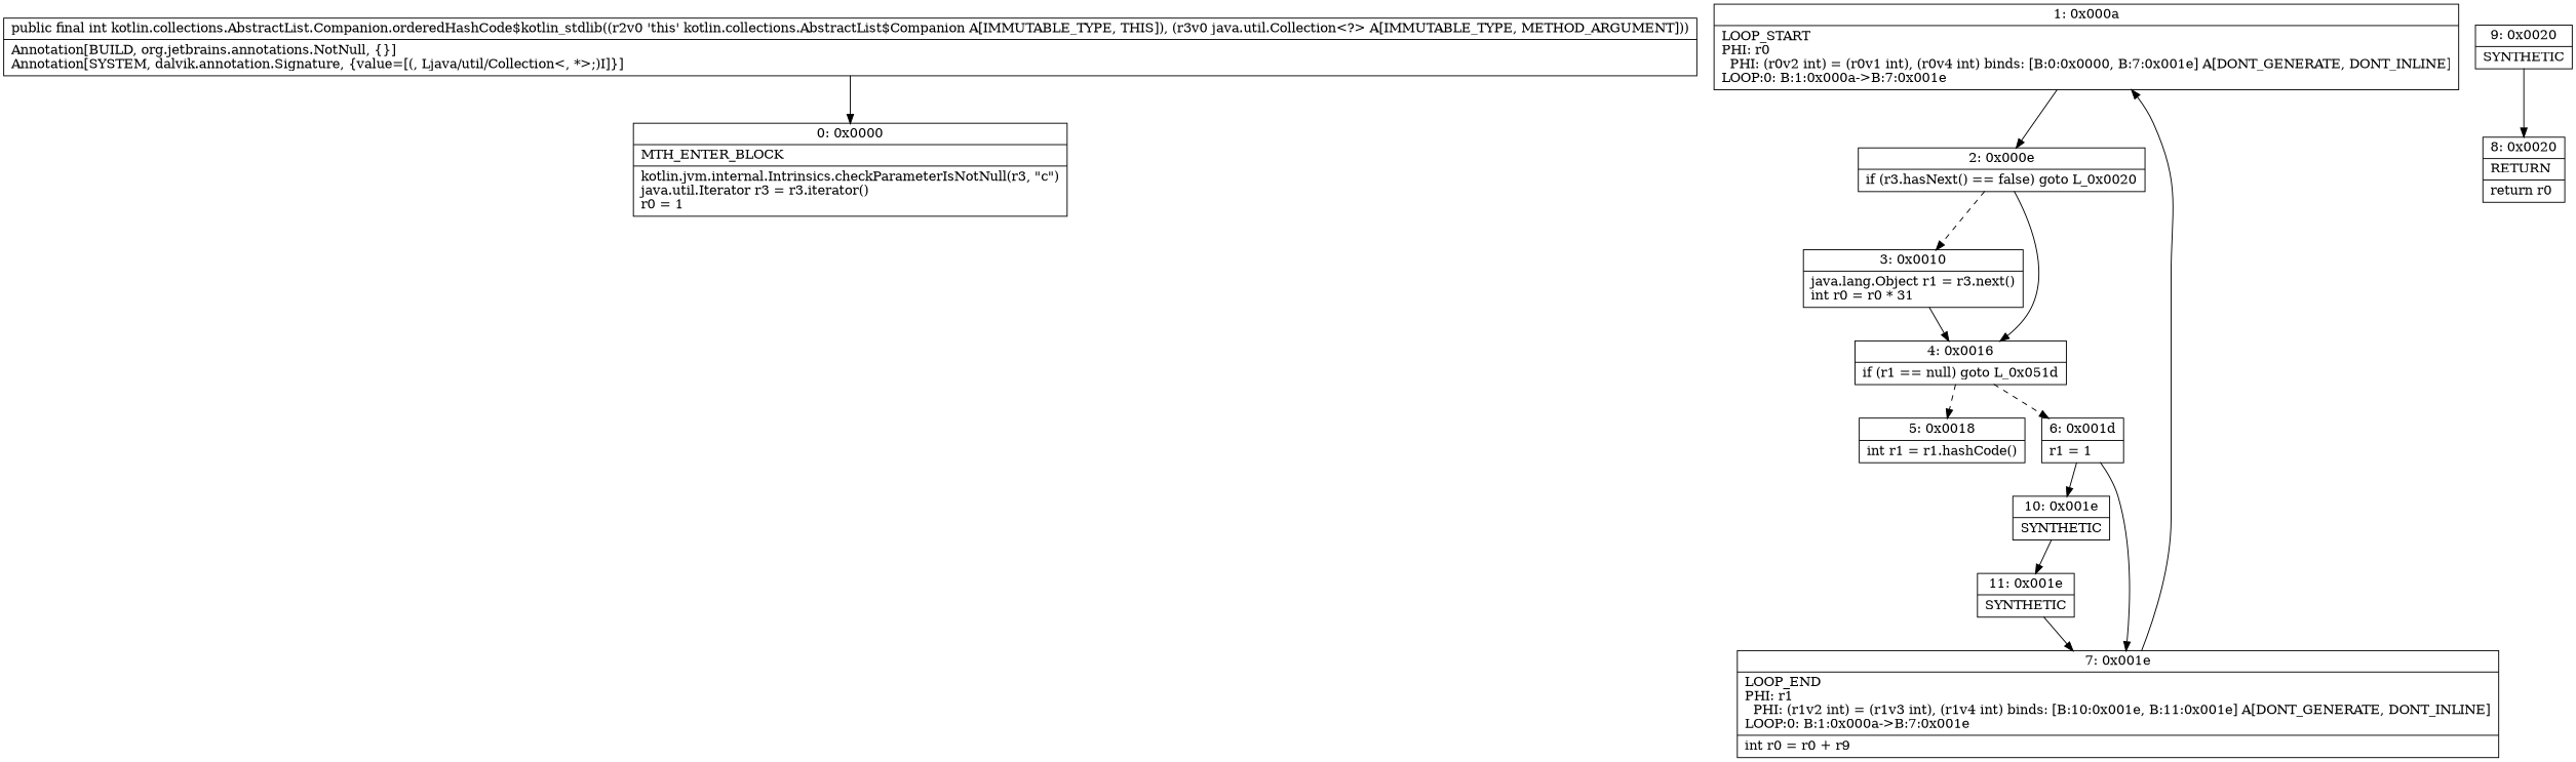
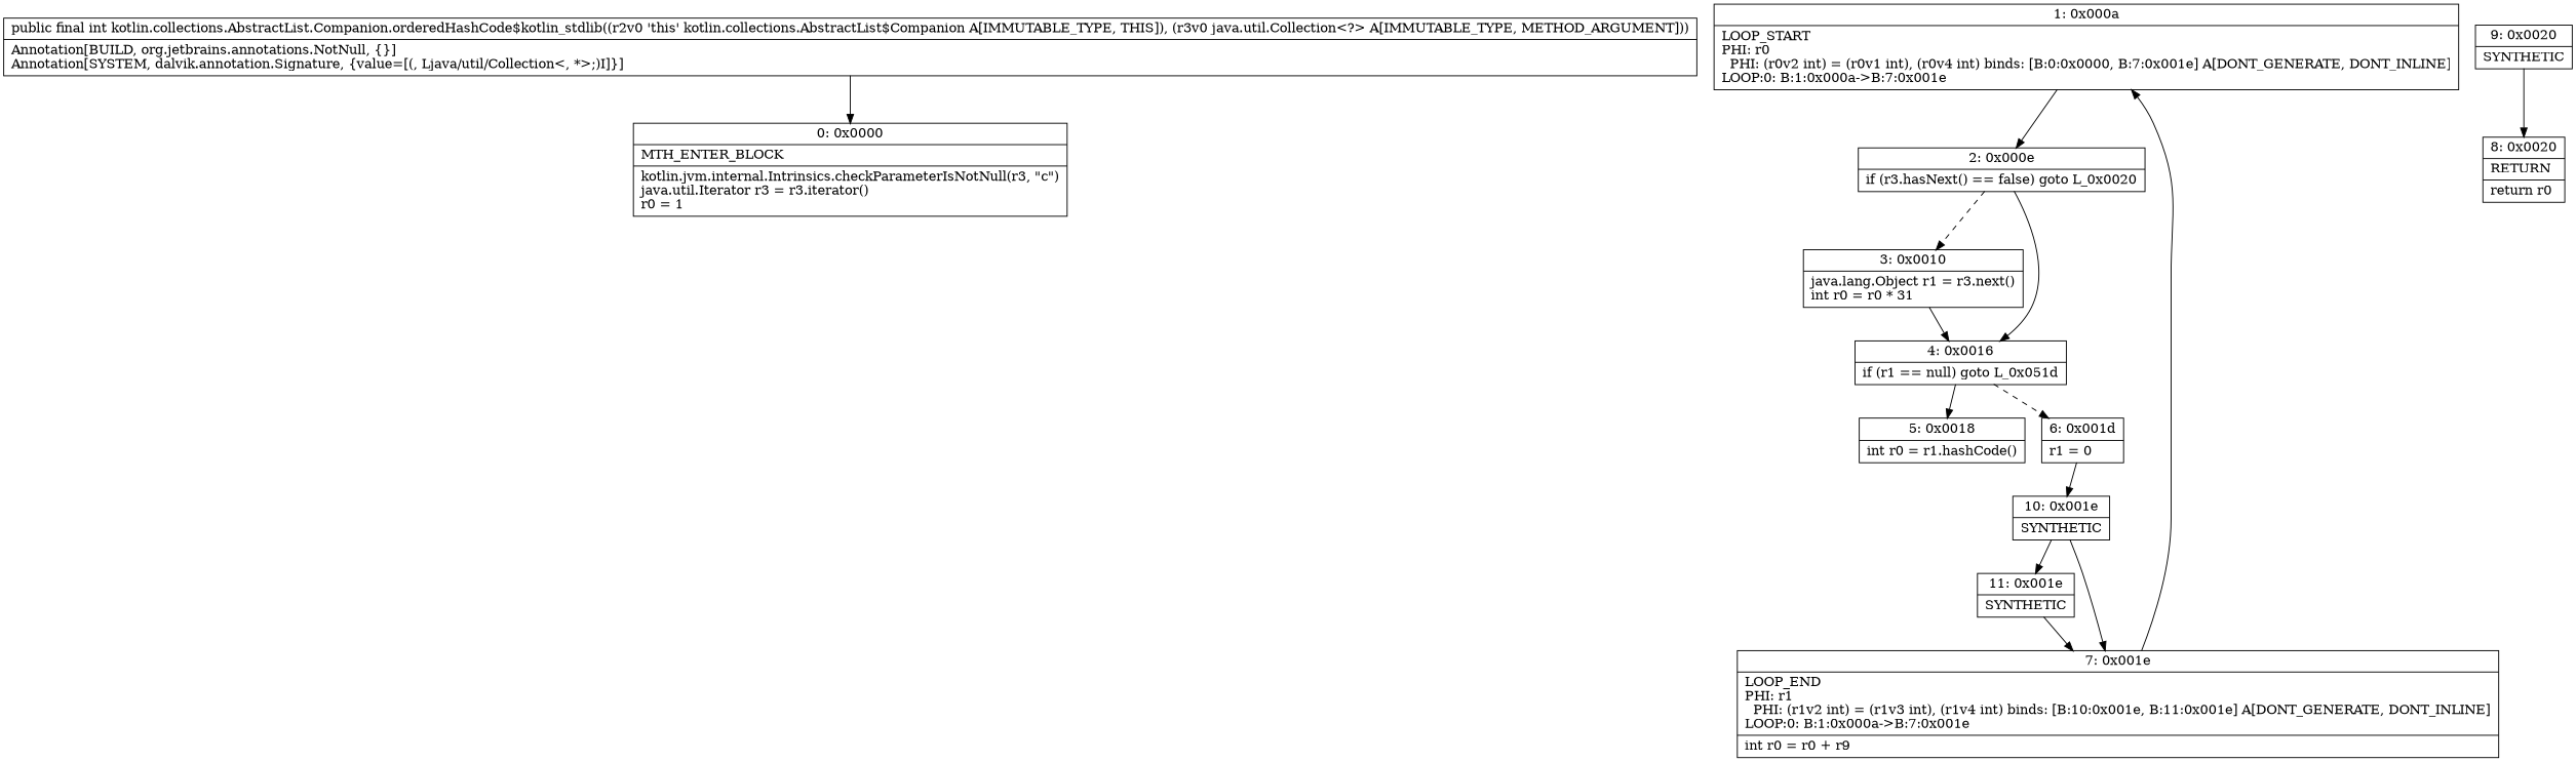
  digraph {
    node [shape=record]
    n1 [label="{0\:\ 0x0000|MTH_ENTER_BLOCK\l|kotlin.jvm.internal.Intrinsics.checkParameterIsNotNull(r3, \"c\")\ljava.util.Iterator r3 = r3.iterator()\lr0 = 1\l}"]
    n2 [label="{1\:\ 0x000a|LOOP_START\lPHI: r0 \l  PHI: (r0v2 int) = (r0v1 int), (r0v4 int) binds: [B:0:0x0000, B:7:0x001e] A[DONT_GENERATE, DONT_INLINE]\lLOOP:0: B:1:0x000a\-\>B:7:0x001e\l}"]
    n3 [label="{2\:\ 0x000e|if (r3.hasNext() == false) goto L_0x0020\l}"]
    n4 [label="{3\:\ 0x0010|java.lang.Object r1 = r3.next()\lint r0 = r0 * 31\l}"]
    n5 [label="{4\:\ 0x0016|if (r1 == null) goto L_0x051d\l}"]
    n6 [label="{9\:\ 0x0020|SYNTHETIC\l}"]
    n7 [label="{8\:\ 0x0020|RETURN\l|return r0\l}"]
-   n8 [label="{5\:\ 0x0018|int r1 = r1.hashCode()\l}"]
-   n9 [label="{6\:\ 0x001d|r1 = 1\l}"]
+   n8 [label="{5\:\ 0x0018|int r0 = r1.hashCode()\l}"]
+   n9 [label="{6\:\ 0x001d|r1 = 0\l}"]
    n10 [label="{10\:\ 0x001e|SYNTHETIC\l}"]
    n11 [label="{11\:\ 0x001e|SYNTHETIC\l}"]
    n12 [label="{7\:\ 0x001e|LOOP_END\lPHI: r1 \l  PHI: (r1v2 int) = (r1v3 int), (r1v4 int) binds: [B:10:0x001e, B:11:0x001e] A[DONT_GENERATE, DONT_INLINE]\lLOOP:0: B:1:0x000a\-\>B:7:0x001e\l|int r0 = r0 + r9\l}"]
    n13 [label="{public final int kotlin.collections.AbstractList.Companion.orderedHashCode$kotlin_stdlib((r2v0 'this' kotlin.collections.AbstractList$Companion A[IMMUTABLE_TYPE, THIS]), (r3v0 java.util.Collection\<?\> A[IMMUTABLE_TYPE, METHOD_ARGUMENT]))  | Annotation[BUILD, org.jetbrains.annotations.NotNull, \{\}]\lAnnotation[SYSTEM, dalvik.annotation.Signature, \{value=[(, Ljava\/util\/Collection\<, *\>;)I]\}]\l}"]
    n2 -> n3
    n3 -> n4 [style=dashed]
    n3 -> n5
    n4 -> n5
-   n5 -> n8 [style=dashed]
+   n5 -> n8 [style=solid]
    n5 -> n9 [style=dashed]
    n6 -> n7
    n9 -> n10
    n10 -> n11
-   n9 -> n12
+   n10 -> n12
    n11 -> n12
    n12 -> n2
    n13 -> n1
  }
